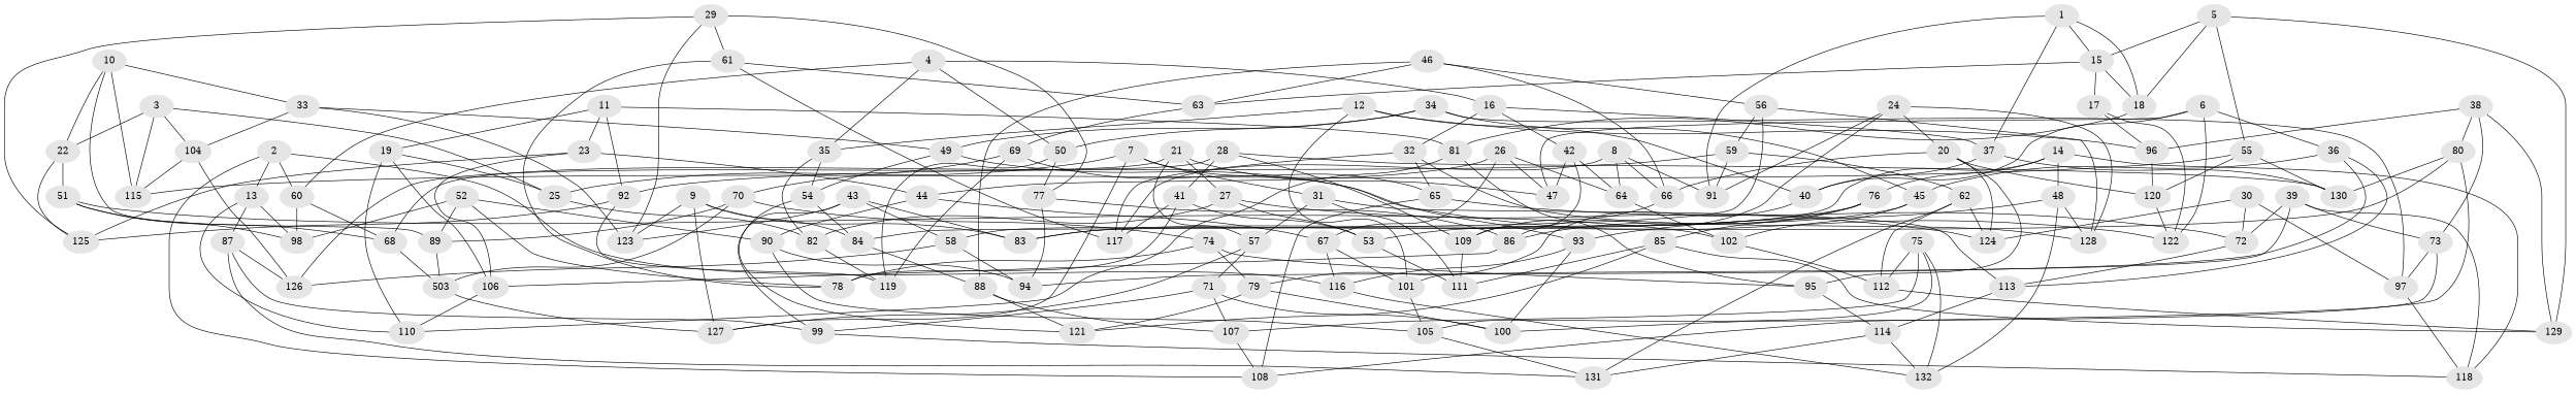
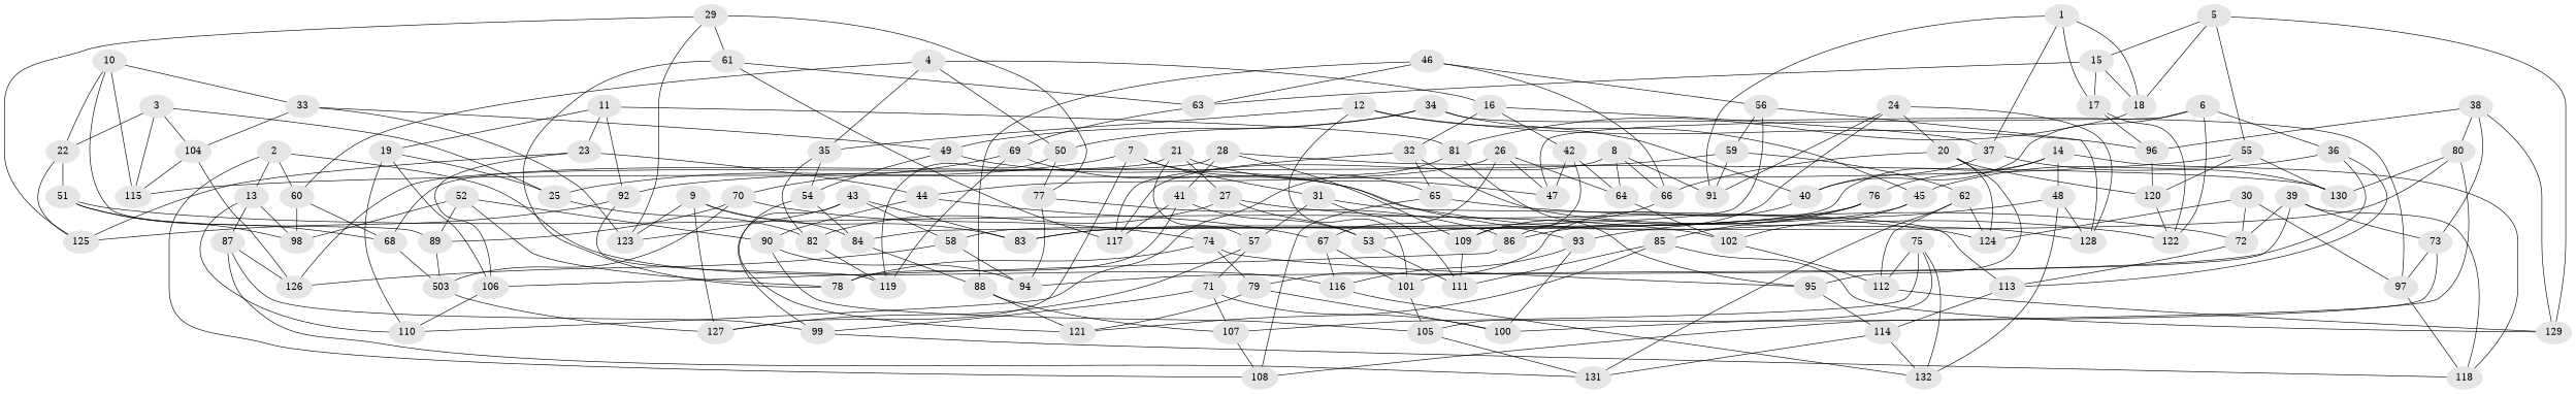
  graph {
    node [color=gray90 style=filled]
    1
    17
    18
    37
    91
    122
    96
    81
    40
    130
    2
    13
    60
    108
    116
    87
    98
    110
    68
    132
    3
    22
    25
    104
    115
    51
    125
    82
    126
    4
    16
    35
    50
    32
    42
    54
    77
    119
    5
    15
    55
    129
    63
    120
    6
    36
    47
    113
    45
    94
    79
    7
    31
    65
    127
    57
    111
    72
    8
    64
    66
    117
    102
    109
    9
    83
    84
    123
    88
    10
    33
    89
    49
    n74 [label=503]
    11
    19
    23
    92
    106
    44
    95
    12
    101
    105
    99
    131
    14
    48
    58
    76
    118
    128
    93
    86
    85
    69
    20
    124
    114
    21
    27
    53
    71
    67
    90
    24
    30
    97
    26
    28
    41
    78
    29
    61
    34
    121
    38
    73
    80
    100
    39
    43
    112
    46
    56
    59
    107
    52
    62
    70
    74
    75
-   1 -- 15
+   1 -- 17
    1 -- 18
    1 -- 37
    1 -- 91
    17 -- 122
    17 -- 96
    18 -- 81
    37 -- 40
    37 -- 130
    96 -- 120
    81 -- 110
    81 -- 95
    40 -- 79
    2 -- 13
    2 -- 60
    2 -- 108
    2 -- 116
    13 -- 87
    13 -- 98
    13 -- 110
    60 -- 98
    60 -- 68
    116 -- 132
    87 -- 126
    87 -- 99
    87 -- 131
    68 -- n74
    3 -- 22
    3 -- 25
    3 -- 104
    3 -- 115
    22 -- 51
    22 -- 125
    25 -- 82
    104 -- 115
    104 -- 126
    51 -- 98
    51 -- 68
    51 -- 102
    82 -- 119
    4 -- 60
    4 -- 16
    4 -- 35
    4 -- 50
    16 -- 37
    16 -- 32
    16 -- 42
    35 -- 82
    35 -- 54
    50 -- 77
    50 -- 119
    32 -- 65
    32 -- 117
    32 -- 128
    42 -- 47
    42 -- 64
    42 -- 109
    54 -- 84
    54 -- 121
    77 -- 94
    77 -- 86
    5 -- 18
    5 -- 15
    5 -- 55
    5 -- 129
    15 -- 17
    15 -- 18
    15 -- 63
    55 -- 130
    55 -- 115
    55 -- 120
    63 -- 69
    120 -- 122
    6 -- 122
    6 -- 40
    6 -- 36
    6 -- 47
    36 -- 113
    36 -- 45
    36 -- 94
    113 -- 114
    45 -- 102
    45 -- 53
    79 -- 121
    79 -- 100
    7 -- 25
    7 -- 31
    7 -- 65
    7 -- 127
    31 -- 113
    31 -- 57
    31 -- 111
    65 -- 108
    65 -- 72
    57 -- 127
    57 -- 71
    72 -- 113
    8 -- 91
    8 -- 64
    8 -- 66
    8 -- 117
    64 -- 102
    66 -- 109
    102 -- 112
    109 -- 111
    9 -- 127
    9 -- 83
    9 -- 84
    9 -- 123
    84 -- 88
    88 -- 121
    88 -- 107
    10 -- 22
    10 -- 115
    10 -- 33
    10 -- 89
    33 -- 104
    33 -- 123
    33 -- 49
    89 -- n74
    49 -- 122
    49 -- 54
    n74 -- 127
    11 -- 81
    11 -- 19
    11 -- 23
    11 -- 92
    19 -- 110
    19 -- 25
    19 -- 106
    23 -- 125
    23 -- 106
    23 -- 44
    92 -- 125
    92 -- 119
    106 -- 110
    44 -- 67
    44 -- 90
    95 -- 114
    12 -- 96
    12 -- 40
    12 -- 35
    12 -- 101
    101 -- 105
    105 -- 131
    99 -- 118
    14 -- 48
    14 -- 58
    14 -- 76
    14 -- 118
    48 -- 132
    48 -- 128
    48 -- 93
    58 -- 126
    58 -- 94
    76 -- 83
    76 -- 86
    76 -- 85
    93 -- 116
    93 -- 100
    86 -- 106
    85 -- 129
    85 -- 111
    85 -- 121
    69 -- 119
    69 -- 93
    69 -- 70
    20 -- 120
    20 -- 66
    20 -- 95
    20 -- 124
    114 -- 132
    114 -- 131
    21 -- 126
    21 -- 47
    21 -- 57
    21 -- 27
    27 -- 82
    27 -- 124
    27 -- 53
    53 -- 111
    71 -- 99
    71 -- 100
    71 -- 107
    67 -- 116
    67 -- 101
    90 -- 94
    90 -- 105
    24 -- 91
    24 -- 128
    24 -- 86
    24 -- 20
    30 -- 72
    30 -- 124
    30 -- 97
    97 -- 118
    26 -- 47
    26 -- 64
    26 -- 44
    26 -- 67
    28 -- 130
    28 -- 68
    28 -- 109
    28 -- 41
    41 -- 117
    41 -- 53
    41 -- 78
    29 -- 125
    29 -- 77
    29 -- 123
    29 -- 61
    61 -- 63
    61 -- 117
    61 -- 78
    34 -- 50
    34 -- 45
    34 -- 49
    34 -- 97
    38 -- 96
    38 -- 129
    38 -- 73
    38 -- 80
    73 -- 97
    73 -- 100
    80 -- 130
    80 -- 108
    80 -- 83
    39 -- 72
    39 -- 101
    39 -- 118
    39 -- 73
    43 -- 83
    43 -- 123
    43 -- 99
    43 -- 58
    112 -- 129
    46 -- 63
    46 -- 66
    46 -- 88
    46 -- 56
    56 -- 84
    56 -- 128
    56 -- 59
    59 -- 91
    59 -- 92
    59 -- 62
    107 -- 108
    52 -- 98
    52 -- 89
    52 -- 90
    52 -- 78
    62 -- 131
    62 -- 124
    62 -- 112
    70 -- 89
    70 -- n74
    70 -- 74
    74 -- 79
    74 -- 95
    74 -- 78
    75 -- 132
    75 -- 105
    75 -- 112
    75 -- 107
  }
